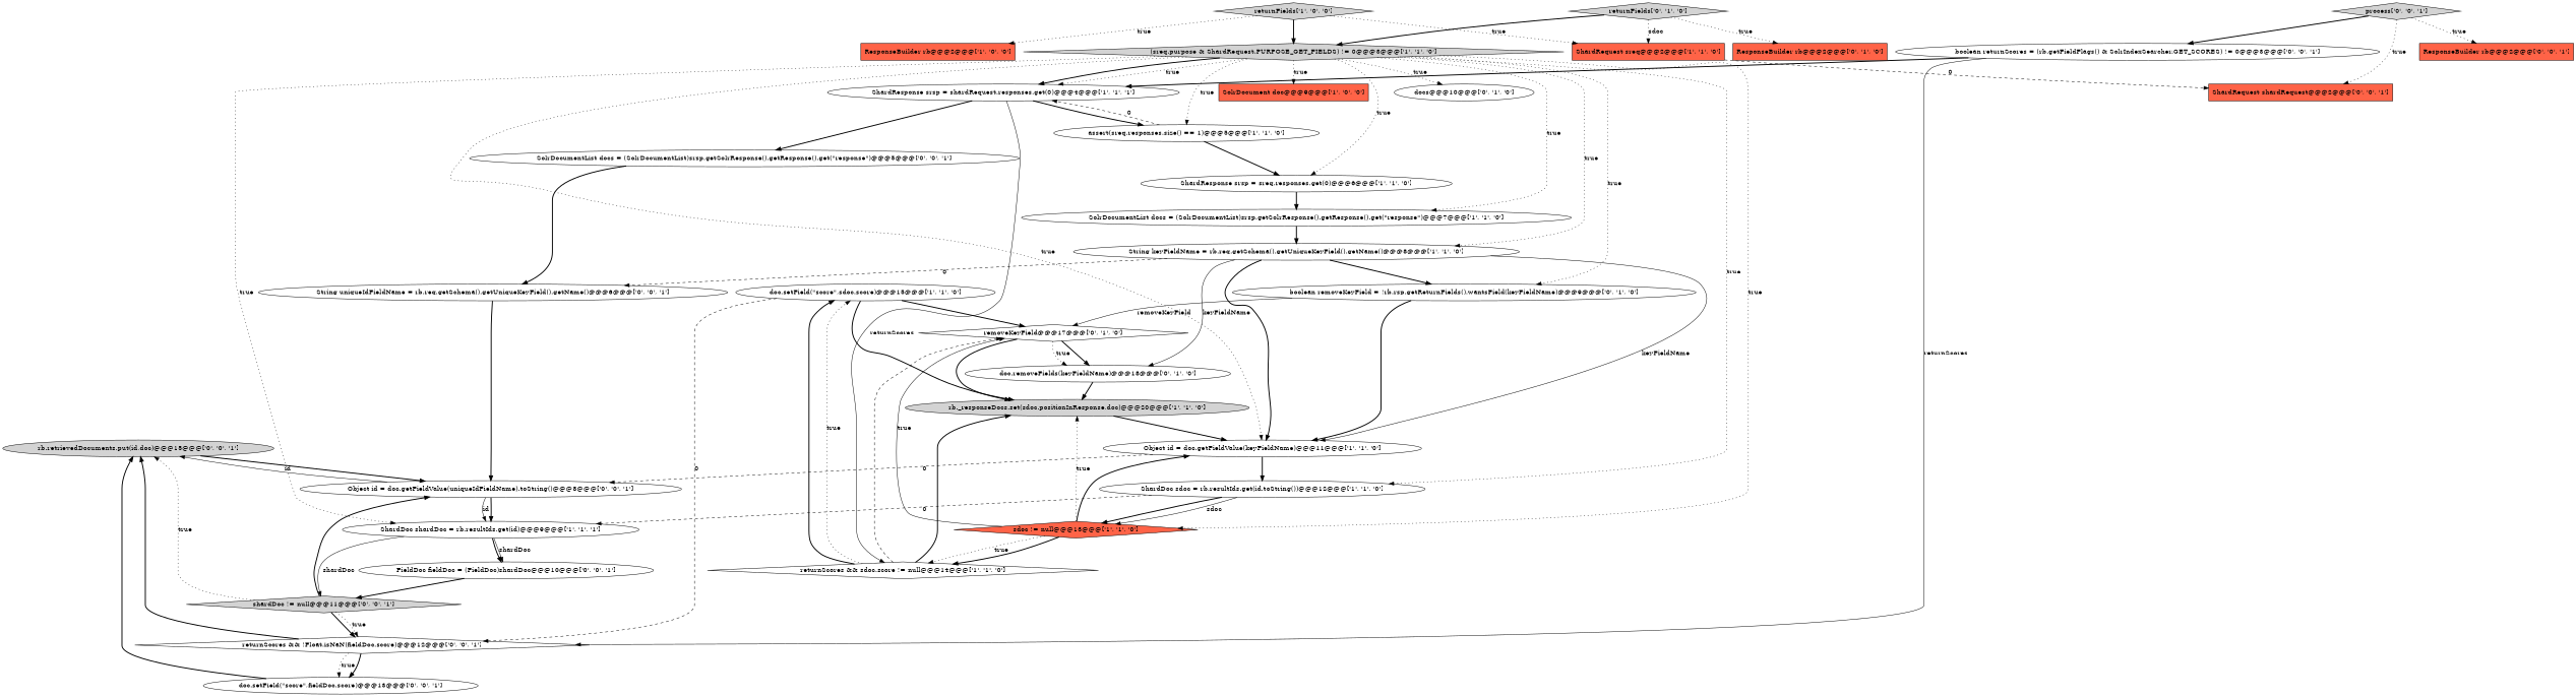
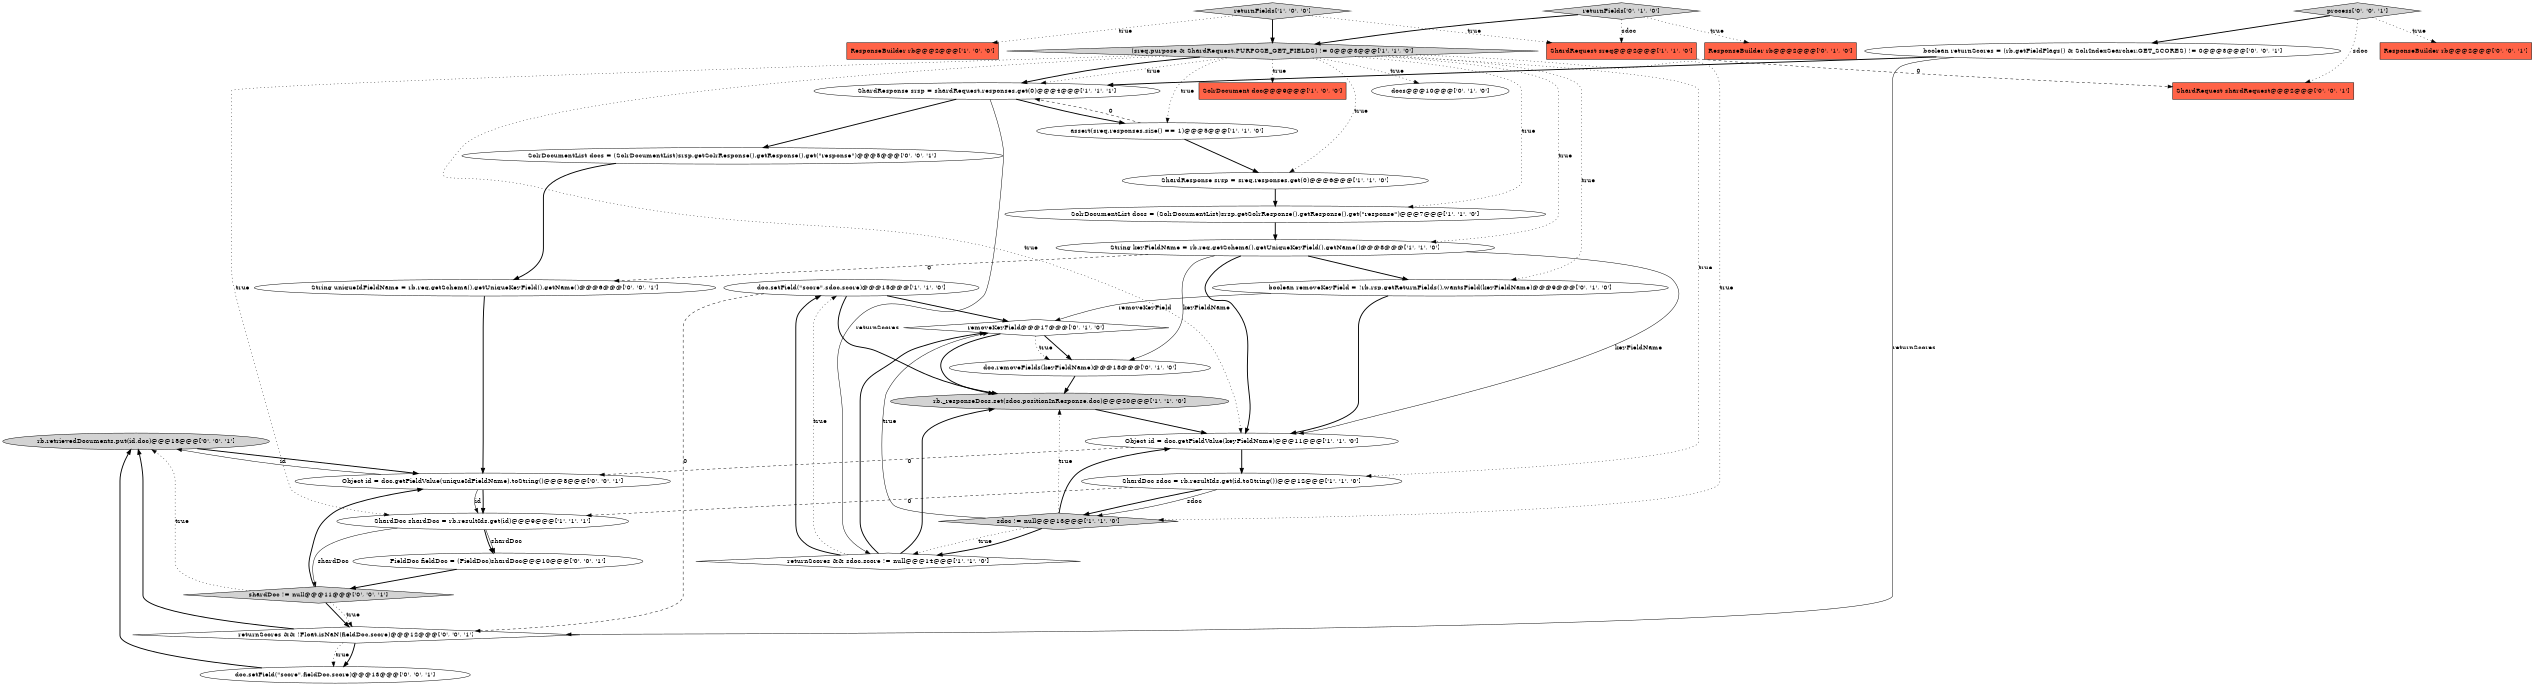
  digraph {
    node [fillcolor=white shape=ellipse style=filled]
    edge [style=bold]
    n1 [fillcolor=lightgray label="rb.retrievedDocuments.put(id,doc)@@@15@@@['0', '0', '1']"]
    n2 [label="Object id = doc.getFieldValue(uniqueIdFieldName).toString()@@@8@@@['0', '0', '1']"]
    n3 [label="ShardDoc shardDoc = rb.resultIds.get(id)@@@9@@@['1', '1', '1']"]
    n4 [label="boolean removeKeyField = !rb.rsp.getReturnFields().wantsField(keyFieldName)@@@9@@@['0', '1', '0']"]
    n5 [label="Object id = doc.getFieldValue(keyFieldName)@@@11@@@['1', '1', '0']"]
    n6 [label="removeKeyField@@@17@@@['0', '1', '0']" shape=diamond]
    n7 [label="ShardDoc sdoc = rb.resultIds.get(id.toString())@@@12@@@['1', '1', '0']"]
    n8 [fillcolor=lightgray label="rb._responseDocs.set(sdoc.positionInResponse,doc)@@@20@@@['1', '1', '0']"]
    n9 [label="doc.removeFields(keyFieldName)@@@18@@@['0', '1', '0']"]
    n10 [label="assert(sreq.responses.size() == 1)@@@5@@@['1', '1', '0']"]
    n11 [label="ShardResponse srsp = shardRequest.responses.get(0)@@@4@@@['1', '1', '1']"]
    n12 [label="ShardResponse srsp = sreq.responses.get(0)@@@6@@@['1', '1', '0']"]
    n13 [label="SolrDocumentList docs = (SolrDocumentList)srsp.getSolrResponse().getResponse().get(\"response\")@@@5@@@['0', '0', '1']"]
    n14 [label="returnScores && sdoc.score != null@@@14@@@['1', '1', '0']" shape=diamond]
    n15 [label="SolrDocumentList docs = (SolrDocumentList)srsp.getSolrResponse().getResponse().get(\"response\")@@@7@@@['1', '1', '0']"]
    n16 [label="FieldDoc fieldDoc = (FieldDoc)shardDoc@@@10@@@['0', '0', '1']"]
    n17 [fillcolor=lightgray label="shardDoc != null@@@11@@@['0', '0', '1']" shape=diamond]
    n18 [label="returnScores && !Float.isNaN(fieldDoc.score)@@@12@@@['0', '0', '1']" shape=diamond]
    n19 [fillcolor=lightgray label="returnFields['1', '0', '0']" shape=diamond]
    n20 [fillcolor=tomato label="ShardRequest sreq@@@2@@@['1', '1', '0']" shape=box]
    n21 [fillcolor=tomato label="ResponseBuilder rb@@@2@@@['1', '0', '0']" shape=box]
    n22 [fillcolor=lightgray label="(sreq.purpose & ShardRequest.PURPOSE_GET_FIELDS) != 0@@@3@@@['1', '1', '0']" shape=diamond]
    n23 [fillcolor=tomato label="ShardRequest shardRequest@@@2@@@['0', '0', '1']" shape=box]
    n24 [label="String keyFieldName = rb.req.getSchema().getUniqueKeyField().getName()@@@8@@@['1', '1', '0']"]
    n25 [fillcolor=tomato label="SolrDocument doc@@@9@@@['1', '0', '0']" shape=box]
    n26 [label="docs@@@10@@@['0', '1', '0']"]
-   n27 [fillcolor=tomato label="sdoc != null@@@13@@@['1', '1', '0']" shape=diamond]
+   n27 [fillcolor=lightgray label="sdoc != null@@@13@@@['1', '1', '0']" shape=diamond]
    n28 [label="doc.setField(\"score\",sdoc.score)@@@15@@@['1', '1', '0']"]
    n29 [label="doc.setField(\"score\",fieldDoc.score)@@@13@@@['0', '0', '1']"]
    n30 [label="String uniqueIdFieldName = rb.req.getSchema().getUniqueKeyField().getName()@@@6@@@['0', '0', '1']"]
    n31 [fillcolor=lightgray label="process['0', '0', '1']" shape=diamond]
    n32 [fillcolor=tomato label="ResponseBuilder rb@@@2@@@['0', '0', '1']" shape=box]
    n33 [label="boolean returnScores = (rb.getFieldFlags() & SolrIndexSearcher.GET_SCORES) != 0@@@3@@@['0', '0', '1']"]
    n34 [fillcolor=tomato label="ResponseBuilder rb@@@2@@@['0', '1', '0']" shape=box]
    n35 [fillcolor=lightgray label="returnFields['0', '1', '0']" shape=diamond]
    n1 -> n2
    n2 -> n1 [label=id style=solid]
    n2 -> n3
    n2 -> n3 [label=id style=solid]
    n3 -> n16 [label=shardDoc style=solid]
    n3 -> n16
    n3 -> n17 [label=shardDoc style=solid]
    n4 -> n5
    n4 -> n6 [label=removeKeyField style=solid]
    n5 -> n2 [label=0 style=dashed]
    n5 -> n7
    n6 -> n8
    n6 -> n9
    n6 -> n9 [label=true style=dotted]
    n7 -> n3 [label=0 style=dashed]
    n7 -> n27 [label=sdoc style=solid]
    n7 -> n27
    n8 -> n5
    n9 -> n8
    n10 -> n11 [label=0 style=dashed]
    n10 -> n12
    n11 -> n10
    n11 -> n13
    n11 -> n14 [label=returnScores style=solid]
    n12 -> n15
    n13 -> n30
-   n14 -> n6 [style=dashed]
+   n14 -> n6
    n14 -> n8
    n14 -> n28
    n14 -> n28 [label=true style=dotted]
    n15 -> n24
    n16 -> n17
    n17 -> n1 [label=true style=dotted]
    n17 -> n2
    n17 -> n18
    n17 -> n18 [label=true style=dotted]
    n18 -> n1
    n18 -> n29 [label=true style=dotted]
    n18 -> n29
    n19 -> n20 [label=true style=dotted]
    n19 -> n21 [label=true style=dotted]
    n19 -> n22
    n20 -> n23 [label=0 style=dashed]
    n22 -> n3 [label=true style=dotted]
    n22 -> n4 [label=true style=dotted]
    n22 -> n5 [label=true style=dotted]
    n22 -> n7 [label=true style=dotted]
    n22 -> n10 [label=true style=dotted]
    n22 -> n11
    n22 -> n11 [label=true style=dotted]
    n22 -> n12 [label=true style=dotted]
    n22 -> n15 [label=true style=dotted]
    n22 -> n24 [label=true style=dotted]
    n22 -> n25 [label=true style=dotted]
    n22 -> n26 [label=true style=dotted]
    n22 -> n27 [label=true style=dotted]
    n24 -> n4
    n24 -> n5
    n24 -> n5 [label=keyFieldName style=solid]
    n24 -> n9 [label=keyFieldName style=solid]
    n24 -> n30 [label=0 style=dashed]
    n27 -> n5
    n27 -> n6 [label=true style=solid]
    n27 -> n8 [label=true style=dotted]
    n27 -> n14 [label=true style=dotted]
    n27 -> n14
    n28 -> n6
    n28 -> n8
    n28 -> n18 [label=0 style=dashed]
    n29 -> n1
    n30 -> n2
-   n31 -> n23 [label=true style=dotted]
+   n31 -> n23 [label=sdoc style=dotted]
    n31 -> n32 [label=true style=dotted]
    n31 -> n33
    n33 -> n11
    n33 -> n18 [label=returnScores style=solid]
    n35 -> n20 [label=sdoc style=dotted]
    n35 -> n22
    n35 -> n34 [label=true style=dotted]
  }
